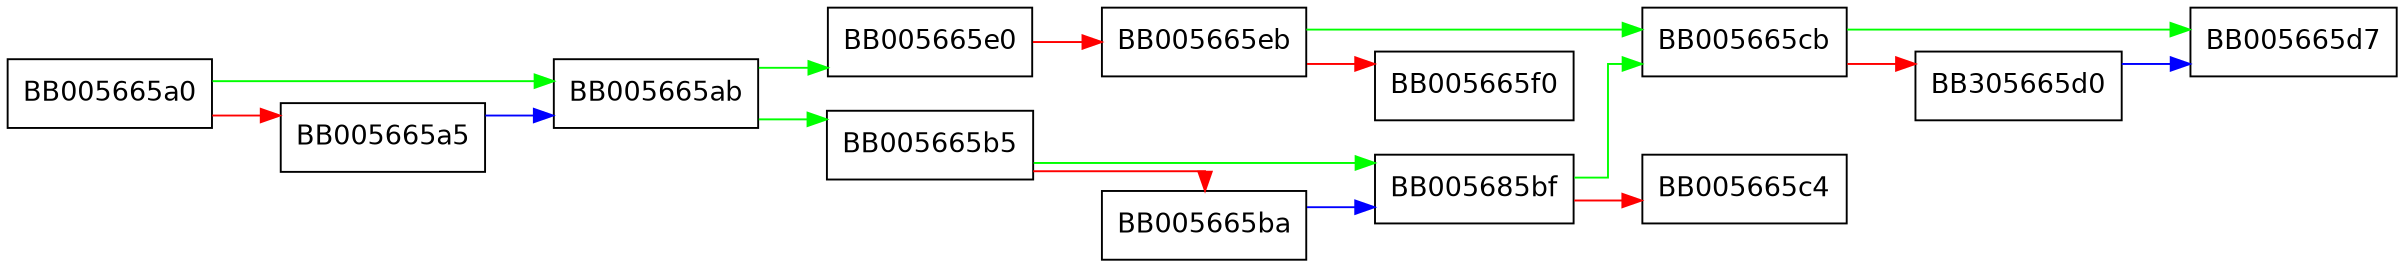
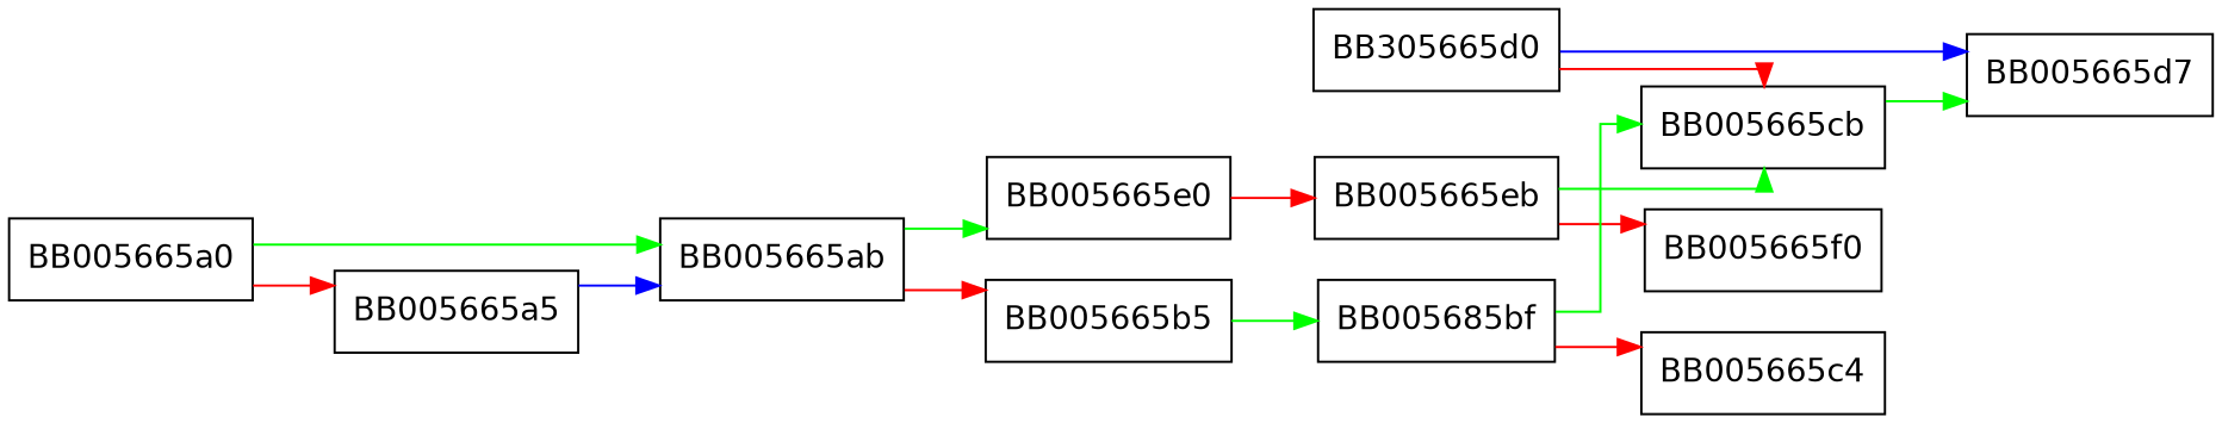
  digraph {
    fontname="DejaVu Sans"
    rankdir=LR
    splines=ortho
    node [fontname="DejaVu Sans" shape=box]
    edge [color=red fontname="DejaVu Sans"]
    BB005665a0
    BB005665ab
    BB005665a5
    BB005665e0
    BB005665b5
    BB005665eb
    n7 [label=BB005685bf]
-   BB005665ba
    BB005665cb
    BB005665f0
    BB005665c4
    BB005665d7
    n13 [label=BB305665d0]
    BB005665a0 -> BB005665ab [color=green]
    BB005665a0 -> BB005665a5
    BB005665ab -> BB005665e0 [color=green]
-   BB005665ab -> BB005665b5 [color=green]
+   BB005665ab -> BB005665b5
    BB005665a5 -> BB005665ab [color=blue]
    BB005665e0 -> BB005665eb
    BB005665b5 -> n7 [color=green]
-   BB005665b5 -> BB005665ba
    BB005665eb -> BB005665cb [color=green]
    BB005665eb -> BB005665f0
    n7 -> BB005665cb [color=green]
    n7 -> BB005665c4
-   BB005665ba -> n7 [color=blue]
    BB005665cb -> BB005665d7 [color=green]
-   BB005665cb -> n13
+   n13 -> BB005665cb
    n13 -> BB005665d7 [color=blue]
  }
